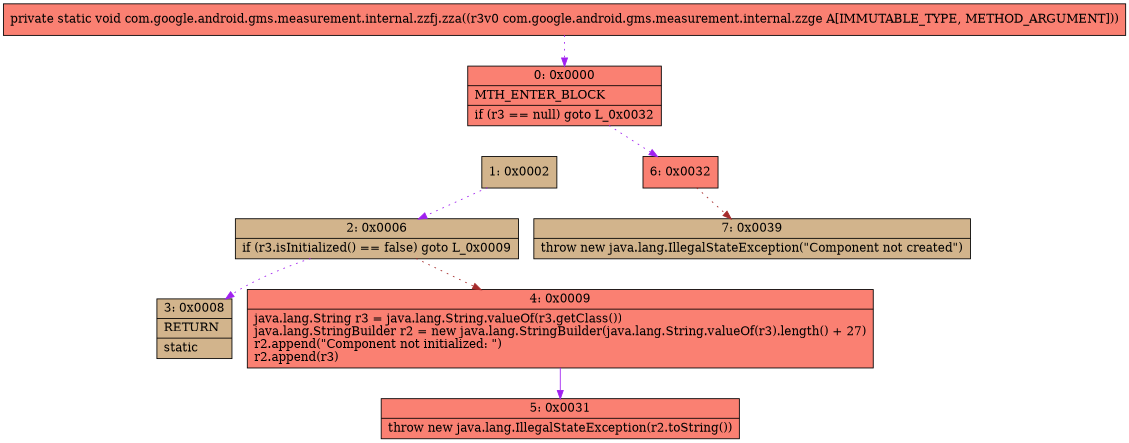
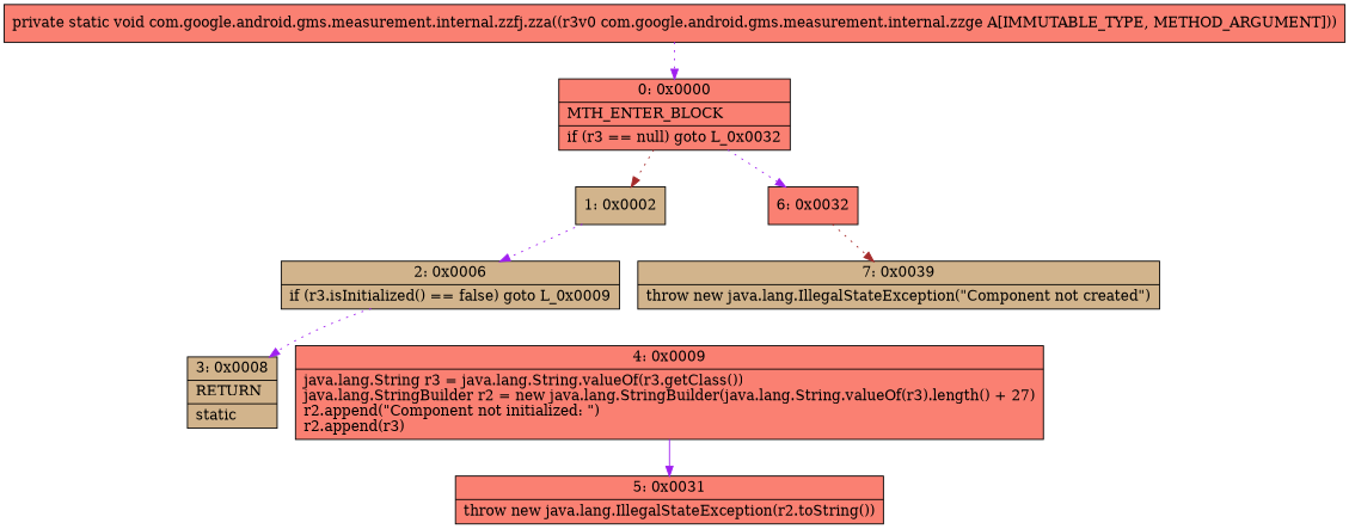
  digraph {
    node [fillcolor=salmon shape=record style=filled]
    edge [color=purple style=dotted]
    n1 [label="{0\:\ 0x0000|MTH_ENTER_BLOCK\l|if (r3 == null) goto L_0x0032\l}"]
    n2 [fillcolor=tan label="{1\:\ 0x0002}"]
    n3 [label="{6\:\ 0x0032}"]
    n4 [fillcolor=tan label="{2\:\ 0x0006|if (r3.isInitialized() == false) goto L_0x0009\l}"]
    n5 [fillcolor=tan label="{7\:\ 0x0039|throw new java.lang.IllegalStateException(\"Component not created\")\l}"]
    n6 [fillcolor=tan label="{3\:\ 0x0008|RETURN\l|static\l}"]
    n7 [label="{4\:\ 0x0009|java.lang.String r3 = java.lang.String.valueOf(r3.getClass())\ljava.lang.StringBuilder r2 = new java.lang.StringBuilder(java.lang.String.valueOf(r3).length() + 27)\lr2.append(\"Component not initialized: \")\lr2.append(r3)\l}"]
    n8 [label="{5\:\ 0x0031|throw new java.lang.IllegalStateException(r2.toString())\l}"]
    n9 [label="{private static void com.google.android.gms.measurement.internal.zzfj.zza((r3v0 com.google.android.gms.measurement.internal.zzge A[IMMUTABLE_TYPE, METHOD_ARGUMENT])) }"]
+   n1 -> n2 [color=brown]
    n1 -> n3
    n2 -> n4
    n3 -> n5 [color=brown]
    n4 -> n6
-   n4 -> n7 [color=brown]
    n7 -> n8 [style=solid]
    n9 -> n1
  }
